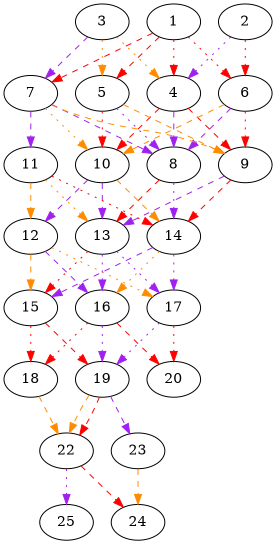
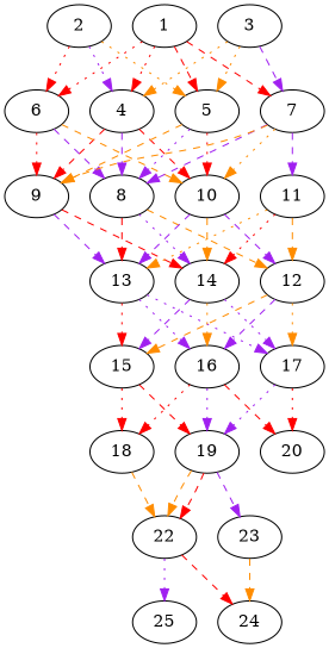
  digraph {
    node [alpha=0.11]
    edge [color=red style=dashed]
    1 [alpha=0.08 expect_size=50822144]
    4 [alpha=0.19 expect_size=5809152]
    5 [alpha=0.19 expect_size=47594496]
    6 [expect_size=35641344]
    7 [expect_size=46279680]
    8 [alpha=0.01 expect_size=37662720]
    9 [alpha=0.02 expect_size=25915392]
    10 [alpha=0.08 expect_size=40707072]
    11 [alpha=0.05 expect_size=5744640]
    12 [alpha=0.12 expect_size=25615360]
    13 [alpha=0.15 expect_size=51776512]
    14 [alpha=0.12 expect_size=15053824]
    2 [expect_size=39189504]
    3 [alpha=0.04 expect_size=14430208]
    15 [alpha=0.00 expect_size=12515328]
    16 [alpha=0.14 expect_size=9493504]
    17 [alpha=0.17 expect_size=34556928]
    18 [alpha=0.15 expect_size=13623296]
    19 [alpha=0.13 expect_size=15232000]
    20 [alpha=0.13 expect_size=20440064]
    22 [alpha=0.07 expect_size=50254848]
    23 [alpha=0.04 expect_size=31160320]
    24 [alpha=0.03 expect_size=19578880]
    25 [alpha=0.18 expect_size=48465920]
    1 -> 4 [style=dotted]
    1 -> 5
    1 -> 6 [style=dotted]
    1 -> 7
    4 -> 8 [color=purple]
    4 -> 9
    4 -> 10
    5 -> 8 [color=purple style=dotted]
    5 -> 9 [color=darkorange]
    5 -> 10 [style=dotted]
    6 -> 8 [color=purple]
    6 -> 9 [style=dotted]
    6 -> 10 [color=darkorange]
    7 -> 8 [color=purple]
    7 -> 9 [color=darkorange]
    7 -> 10 [color=darkorange style=dotted]
    7 -> 11 [color=purple]
+   8 -> 12 [color=darkorange]
    8 -> 13
    8 -> 14 [color=purple style=dotted]
    9 -> 13 [color=purple]
    9 -> 14
    10 -> 12 [color=purple]
    10 -> 13 [color=purple]
    10 -> 14 [color=darkorange]
    11 -> 12 [color=darkorange]
    11 -> 13 [color=darkorange style=dotted]
    11 -> 14 [style=dotted]
    12 -> 15 [color=darkorange]
    12 -> 16 [color=purple]
    12 -> 17 [color=darkorange style=dotted]
    13 -> 15 [style=dotted]
    13 -> 16 [color=purple style=dotted]
    13 -> 17 [color=purple style=dotted]
    14 -> 15 [color=purple]
    14 -> 16 [color=darkorange style=dotted]
    14 -> 17 [color=purple style=dotted]
    2 -> 4 [color=purple style=dotted]
+   2 -> 5 [color=darkorange style=dotted]
    2 -> 6 [style=dotted]
    3 -> 4 [color=darkorange style=dotted]
    3 -> 5 [color=darkorange style=dotted]
    3 -> 7 [color=purple]
    15 -> 18 [style=dotted]
    15 -> 19
    16 -> 18 [style=dotted]
    16 -> 19 [color=purple style=dotted]
    16 -> 20
    17 -> 19 [color=purple style=dotted]
    17 -> 20 [style=dotted]
    18 -> 22 [color=darkorange]
    19 -> 22 [color=darkorange]
    19 -> 22
    19 -> 23 [color=purple]
    22 -> 24
    22 -> 25 [color=purple style=dotted]
    23 -> 24 [color=darkorange]
  }
